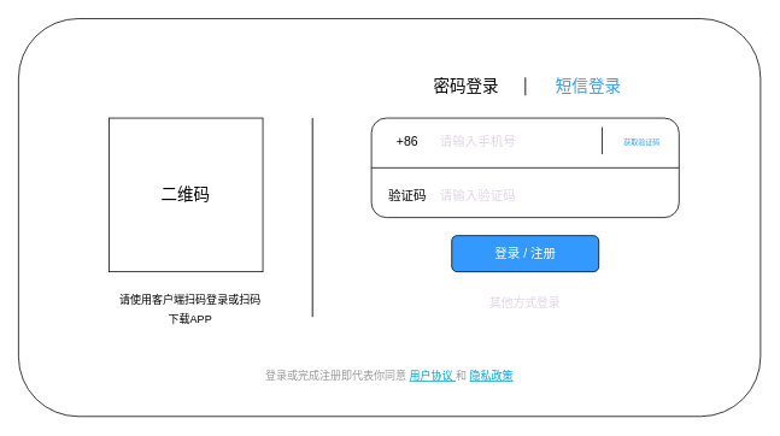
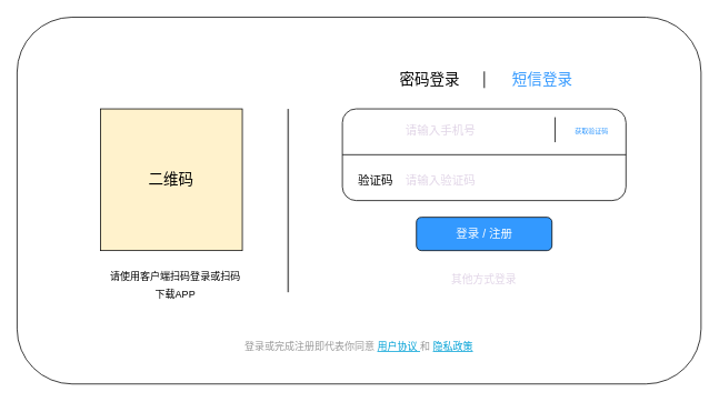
  <mxCell id="0" style=";html=1;" />
  <mxCell id="1" style=";html=1;" parent="0" />
  <mxCell id="2" value="" style="rounded=1;whiteSpace=wrap;html=1;" parent="1" vertex="1"><mxGeometry x="20" y="20" width="820" height="440" as="geometry" /></mxCell>
- <mxCell id="3" value="二维码" style="whiteSpace=wrap;html=1;aspect=fixed;rounded=0;fontSize=18;glass=0;shadow=0;" parent="1" vertex="1"><mxGeometry x="120" y="130" width="170" height="170" as="geometry" /></mxCell>
+ <mxCell id="3" value="二维码" style="whiteSpace=wrap;html=1;aspect=fixed;rounded=0;fontSize=18;glass=0;shadow=0;fillColor=#fff2cc;" parent="1" vertex="1"><mxGeometry x="120" y="130" width="170" height="170" as="geometry" /></mxCell>
  <mxCell id="4" value="&lt;font style=&quot;font-size: 12px&quot;&gt;请使用客户端扫码登录或扫码下载APP&lt;/font&gt;" style="text;html=1;strokeColor=none;fillColor=none;align=center;verticalAlign=middle;whiteSpace=wrap;rounded=0;shadow=0;glass=0;fontSize=18;" parent="1" vertex="1"><mxGeometry x="130" y="310" width="160" height="60" as="geometry" /></mxCell>
  <mxCell id="5" value="" style="line;strokeWidth=2;direction=south;html=1;rounded=0;shadow=0;glass=0;fontSize=12;fillColor=#f5f5f5;gradientColor=#b3b3b3;strokeColor=#666666;" parent="1" vertex="1"><mxGeometry x="340" y="130" width="10" height="220" as="geometry" /></mxCell>
  <mxCell id="6" value="&lt;font style=&quot;font-size: 18px&quot;&gt;&lt;font style=&quot;font-size: 18px&quot;&gt;密码&lt;/font&gt;登录&lt;/font&gt;" style="text;html=1;strokeColor=none;fillColor=none;align=center;verticalAlign=middle;whiteSpace=wrap;rounded=0;shadow=0;glass=0;fontSize=12;" parent="1" vertex="1"><mxGeometry x="470" y="80" width="90" height="30" as="geometry" /></mxCell>
  <mxCell id="7" value="&lt;span style=&quot;font-size: 18px&quot;&gt;&lt;font color=&quot;#3399ff&quot;&gt;短信登录&lt;/font&gt;&lt;/span&gt;" style="text;html=1;strokeColor=none;fillColor=none;align=center;verticalAlign=middle;whiteSpace=wrap;rounded=0;shadow=0;glass=0;fontSize=12;" parent="1" vertex="1"><mxGeometry x="610" y="80" width="80" height="30" as="geometry" /></mxCell>
  <mxCell id="8" value="" style="rounded=1;whiteSpace=wrap;html=1;shadow=0;glass=0;fontSize=12;" parent="1" vertex="1"><mxGeometry x="410" y="130" width="340" height="110" as="geometry" /></mxCell>
  <mxCell id="9" value="" style="line;strokeWidth=2;direction=south;html=1;rounded=0;shadow=0;glass=0;fontSize=18;fillColor=#f5f5f5;gradientColor=#b3b3b3;strokeColor=#666666;" parent="1" vertex="1"><mxGeometry x="572.5" y="85" width="15" height="20" as="geometry" /></mxCell>
  <mxCell id="10" value="" style="line;strokeWidth=1;html=1;perimeter=backbonePerimeter;points=[];outlineConnect=0;rounded=0;shadow=0;glass=0;fontSize=18;" parent="1" vertex="1"><mxGeometry x="410" y="180" width="340" height="10" as="geometry" /></mxCell>
- <mxCell id="11" value="&lt;span style=&quot;font-size: 14px&quot;&gt;+86&lt;/span&gt;" style="text;html=1;strokeColor=none;fillColor=none;align=center;verticalAlign=middle;whiteSpace=wrap;rounded=0;shadow=0;glass=0;fontSize=18;" parent="1" vertex="1"><mxGeometry x="420" y="140" width="60" height="30" as="geometry" /></mxCell>
  <mxCell id="12" value="&lt;span style=&quot;font-size: 14px&quot;&gt;验证码&lt;/span&gt;" style="text;html=1;strokeColor=none;fillColor=none;align=center;verticalAlign=middle;whiteSpace=wrap;rounded=0;shadow=0;glass=0;fontSize=18;" parent="1" vertex="1"><mxGeometry x="420" y="200" width="60" height="30" as="geometry" /></mxCell>
  <mxCell id="13" value="&lt;span style=&quot;font-size: 14px&quot;&gt;&lt;font color=&quot;#e1d5e7&quot;&gt;请输入手机号&lt;/font&gt;&lt;/span&gt;" style="text;html=1;strokeColor=none;fillColor=none;align=center;verticalAlign=middle;whiteSpace=wrap;rounded=0;shadow=0;glass=0;fontSize=18;" parent="1" vertex="1"><mxGeometry x="482.5" y="140" width="90" height="30" as="geometry" /></mxCell>
  <mxCell id="14" value="&lt;span style=&quot;font-size: 14px&quot;&gt;&lt;font color=&quot;#e1d5e7&quot;&gt;请输入验证码&lt;/font&gt;&lt;/span&gt;" style="text;html=1;strokeColor=none;fillColor=none;align=center;verticalAlign=middle;whiteSpace=wrap;rounded=0;shadow=0;glass=0;fontSize=18;" parent="1" vertex="1"><mxGeometry x="482.5" y="200" width="90" height="30" as="geometry" /></mxCell>
  <mxCell id="15" value="&lt;font color=&quot;#3399ff&quot;&gt;&lt;span style=&quot;font-size: 8px&quot;&gt;获取验证码&lt;/span&gt;&lt;/font&gt;" style="text;html=1;strokeColor=none;fillColor=none;align=center;verticalAlign=middle;whiteSpace=wrap;rounded=0;shadow=0;glass=0;fontSize=14;fontColor=#E1D5E7;" parent="1" vertex="1"><mxGeometry x="673.75" y="140" width="70" height="30" as="geometry" /></mxCell>
  <mxCell id="16" value="&lt;span style=&quot;font-size: 14px&quot;&gt;&lt;font color=&quot;#ffffff&quot;&gt;登录 / 注册&lt;/font&gt;&lt;/span&gt;" style="rounded=1;whiteSpace=wrap;html=1;shadow=0;glass=0;fontSize=8;strokeWidth=1;fillColor=#3399FF;" parent="1" vertex="1"><mxGeometry x="498.75" y="260" width="162.5" height="40" as="geometry" /></mxCell>
  <mxCell id="17" value="&lt;font color=&quot;#e1d5e7&quot; style=&quot;font-size: 13px&quot;&gt;其他方式登录&lt;/font&gt;" style="text;html=1;strokeColor=none;fillColor=none;align=center;verticalAlign=middle;whiteSpace=wrap;rounded=0;shadow=0;glass=0;labelBackgroundColor=none;fontSize=14;fontColor=#FFFFFF;" parent="1" vertex="1"><mxGeometry x="515" y="320" width="130" height="30" as="geometry" /></mxCell>
  <mxCell id="18" value="&lt;span style=&quot;color: rgb(153 , 153 , 153) ; font-family: , &amp;#34;blinkmacsystemfont&amp;#34; , &amp;#34;helvetica neue&amp;#34; , &amp;#34;helvetica&amp;#34; , &amp;#34;arial&amp;#34; , &amp;#34;pingfang sc&amp;#34; , &amp;#34;hiragino sans gb&amp;#34; , &amp;#34;microsoft yahei&amp;#34; , sans-serif ; font-size: 12px ; background-color: rgb(255 , 255 , 255)&quot;&gt;登录或完成注册即代表你同意&amp;nbsp;&lt;/span&gt;&lt;a target=&quot;_blank&quot; href=&quot;https://www.bilibili.com/protocal/licence.html&quot; style=&quot;box-sizing: border-box ; padding: 0px ; margin: 0px ; font-family: , &amp;#34;blinkmacsystemfont&amp;#34; , &amp;#34;helvetica neue&amp;#34; , &amp;#34;helvetica&amp;#34; , &amp;#34;arial&amp;#34; , &amp;#34;pingfang sc&amp;#34; , &amp;#34;hiragino sans gb&amp;#34; , &amp;#34;microsoft yahei&amp;#34; , sans-serif ; border: none ; font-size: 12px ; line-height: 1.25 ; color: rgb(0 , 161 , 214) ; background-color: rgb(255 , 255 , 255)&quot;&gt;用户协议&amp;nbsp;&lt;/a&gt;&lt;span style=&quot;color: rgb(153 , 153 , 153) ; font-family: , &amp;#34;blinkmacsystemfont&amp;#34; , &amp;#34;helvetica neue&amp;#34; , &amp;#34;helvetica&amp;#34; , &amp;#34;arial&amp;#34; , &amp;#34;pingfang sc&amp;#34; , &amp;#34;hiragino sans gb&amp;#34; , &amp;#34;microsoft yahei&amp;#34; , sans-serif ; font-size: 12px ; background-color: rgb(255 , 255 , 255)&quot;&gt;和&amp;nbsp;&lt;/span&gt;&lt;a target=&quot;_blank&quot; href=&quot;https://www.bilibili.com/blackboard/privacy-pc.html&quot; style=&quot;box-sizing: border-box ; padding: 0px ; margin: 0px ; font-family: , &amp;#34;blinkmacsystemfont&amp;#34; , &amp;#34;helvetica neue&amp;#34; , &amp;#34;helvetica&amp;#34; , &amp;#34;arial&amp;#34; , &amp;#34;pingfang sc&amp;#34; , &amp;#34;hiragino sans gb&amp;#34; , &amp;#34;microsoft yahei&amp;#34; , sans-serif ; border: none ; font-size: 12px ; line-height: 1.25 ; color: rgb(0 , 161 , 214) ; background-color: rgb(255 , 255 , 255)&quot;&gt;隐私政策&lt;/a&gt;" style="text;html=1;strokeColor=none;fillColor=none;align=center;verticalAlign=middle;whiteSpace=wrap;rounded=0;shadow=0;glass=0;labelBackgroundColor=none;fontSize=13;fontColor=#E1D5E7;" parent="1" vertex="1"><mxGeometry x="245" y="400" width="370" height="30" as="geometry" /></mxCell>
  <mxCell id="19" value="" style="line;strokeWidth=1;direction=south;html=1;rounded=0;shadow=0;glass=0;labelBackgroundColor=none;fontSize=13;fontColor=#3399FF;fillColor=#3399FF;" parent="1" vertex="1"><mxGeometry x="660" y="140" width="10" height="30" as="geometry" /></mxCell>
